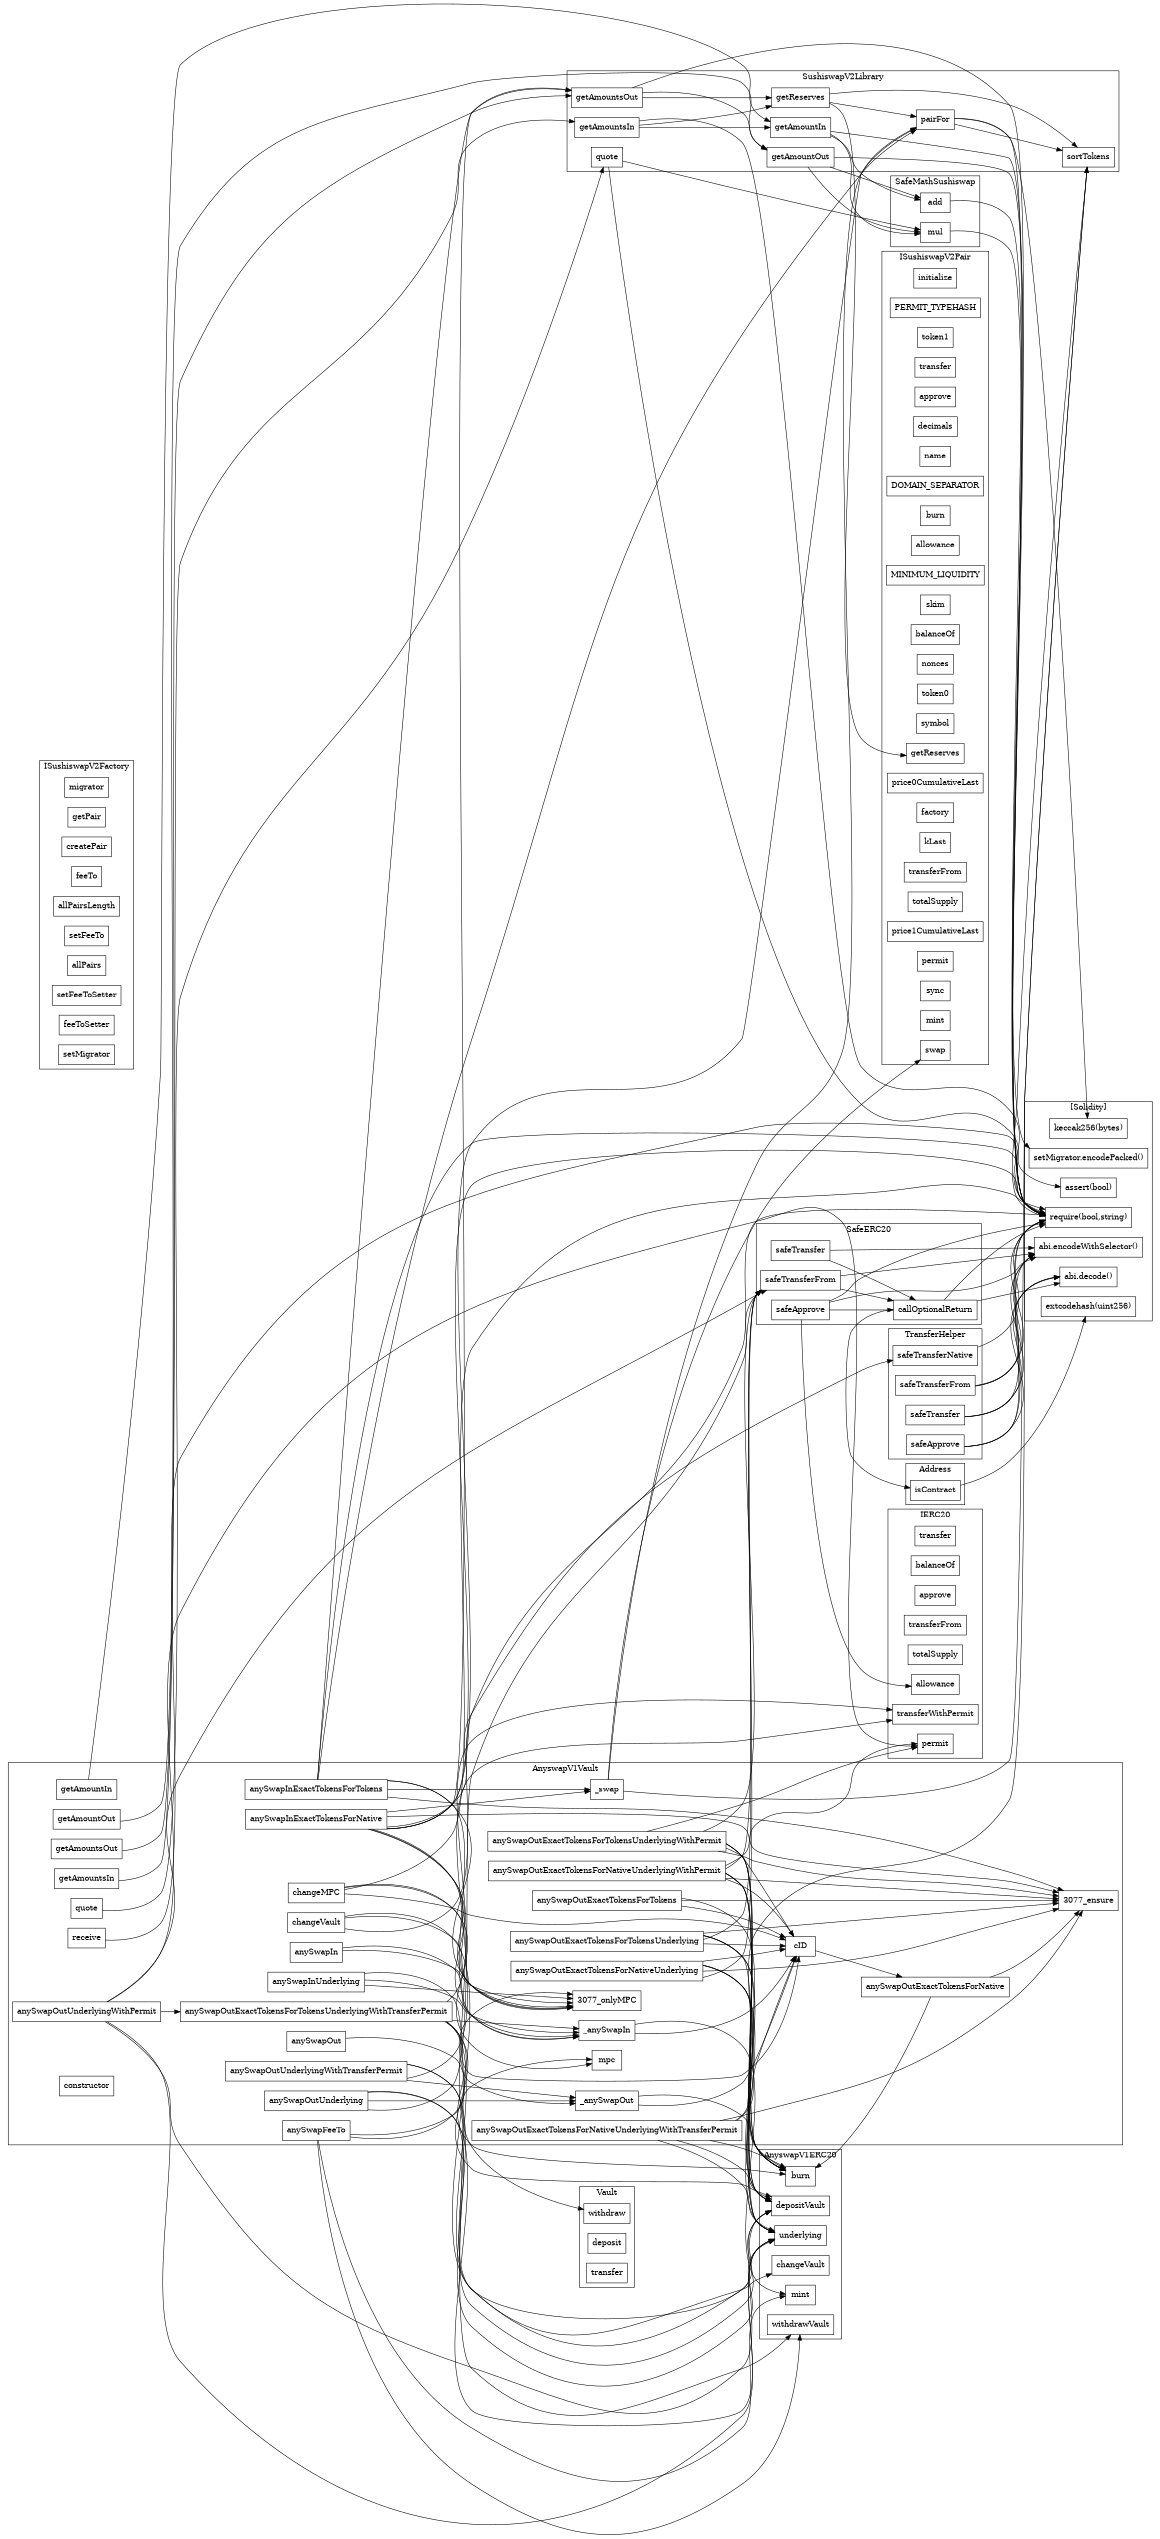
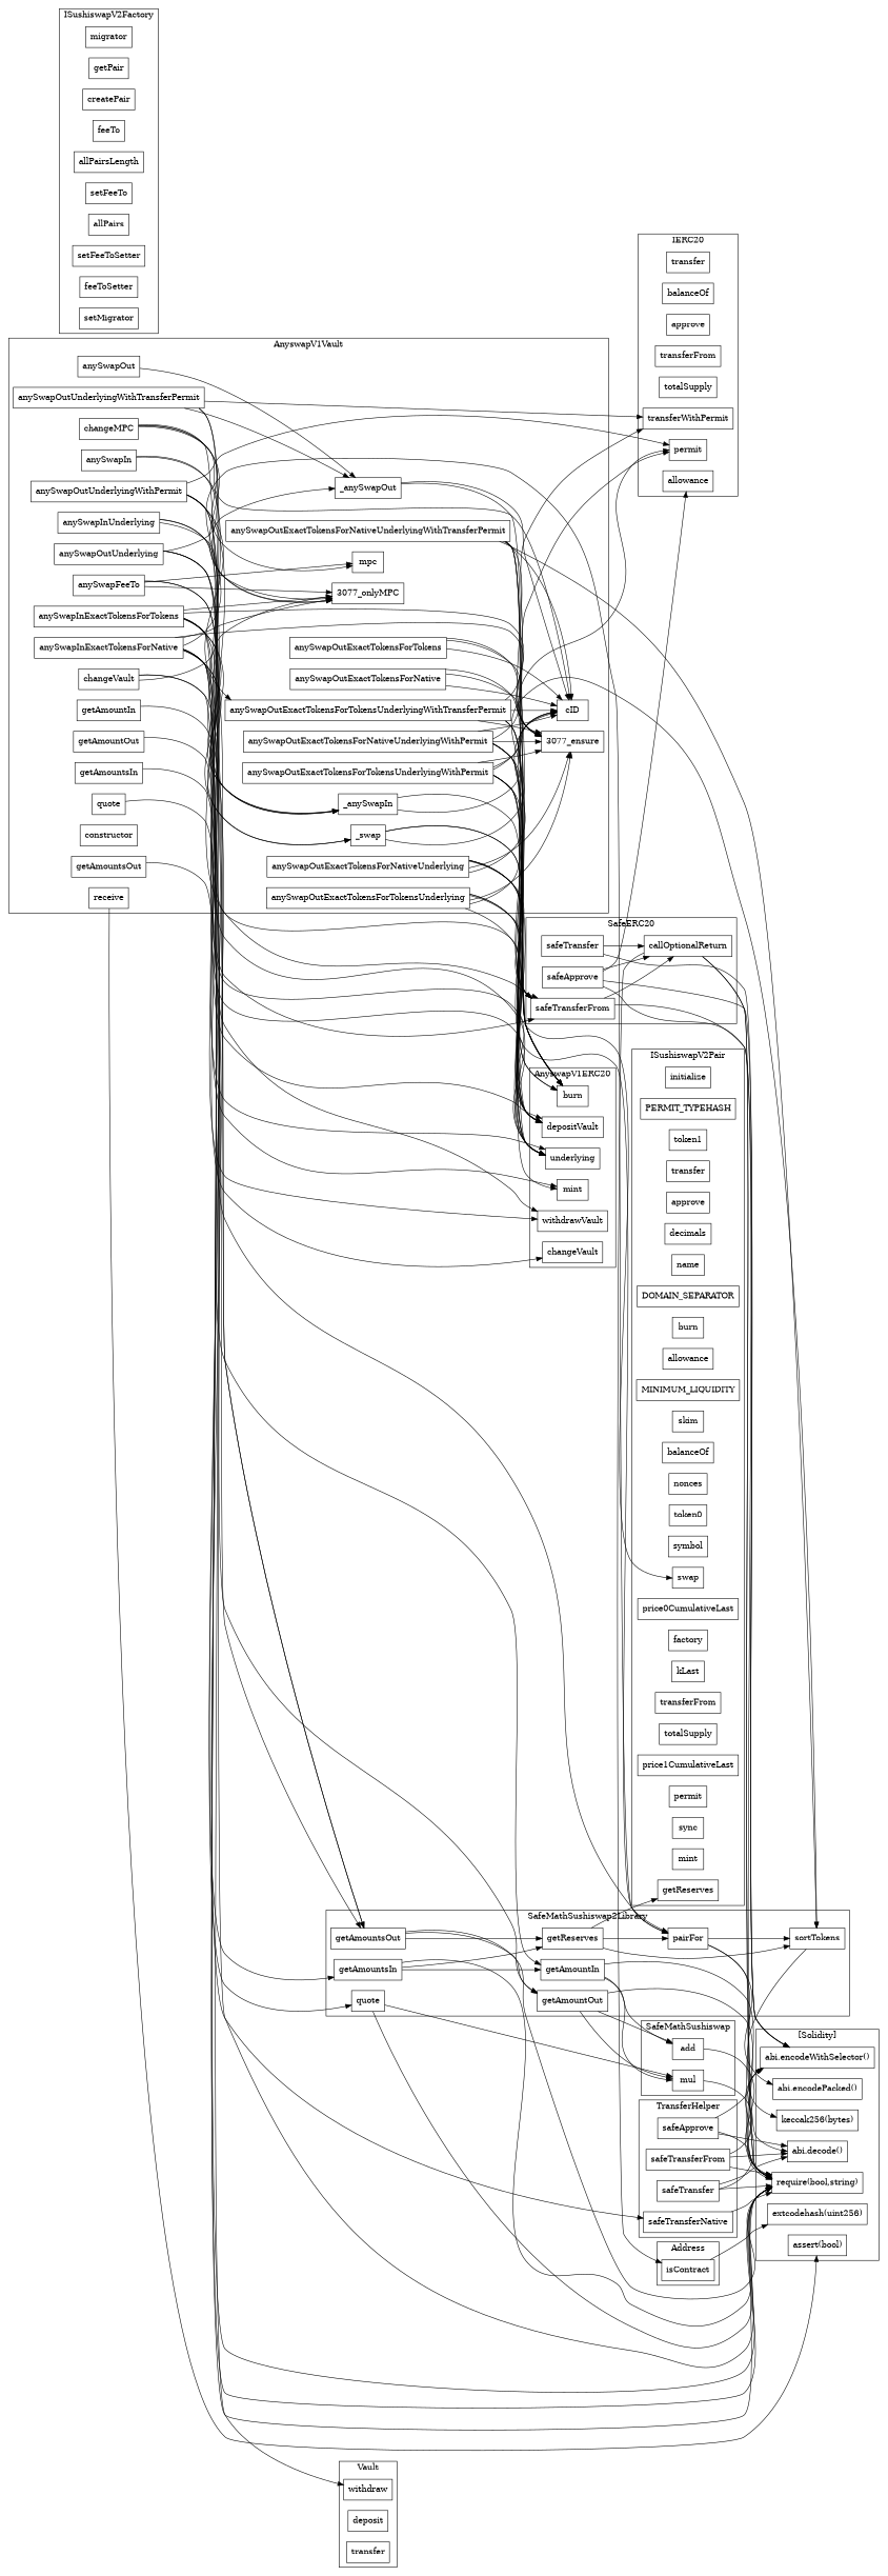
  strict digraph {
    rankdir=LR
    node [shape=box]
    n1 [label=transfer]
    n2 [label=balanceOf]
    n3 [label=approve]
    n4 [label=transferFrom]
    n5 [label=totalSupply]
    n6 [label=allowance]
    n7 [label=transferWithPermit]
    n8 [label=permit]
    n9 [label=anySwapOutExactTokensForTokens]
    n10 [label=cID]
    "3077_ensure"
    n12 [label=_anySwapOut]
    n13 [label=mpc]
    n14 [label=getAmountsIn]
    n15 [label=anySwapOutExactTokensForTokensUnderlying]
    n16 [label=anySwapOutExactTokensForNativeUnderlyingWithPermit]
    n17 [label=anySwapFeeTo]
    "3077_onlyMPC"
    n19 [label=anySwapOutExactTokensForNativeUnderlying]
    n20 [label=anySwapOutExactTokensForTokensUnderlyingWithTransferPermit]
    n21 [label=anySwapOutExactTokensForNativeUnderlyingWithTransferPermit]
    n22 [label=anySwapOutUnderlyingWithTransferPermit]
    n23 [label=_anySwapIn]
    n24 [label=anySwapOut]
    n25 [label=anySwapInExactTokensForTokens]
    n26 [label=_swap]
    n27 [label=getAmountIn]
    n28 [label=anySwapIn]
    n29 [label=getAmountsOut]
    n30 [label=anySwapOutUnderlying]
    n31 [label=quote]
    n32 [label=getAmountOut]
    n33 [label=anySwapOutUnderlyingWithPermit]
    n34 [label=anySwapInUnderlying]
    n35 [label=receive]
    n36 [label=changeMPC]
    n37 [label=constructor]
    n38 [label=changeVault]
    n39 [label=anySwapOutExactTokensForTokensUnderlyingWithPermit]
    n40 [label=anySwapInExactTokensForNative]
    n41 [label=anySwapOutExactTokensForNative]
    n42 [label=withdraw]
    n43 [label=deposit]
    n44 [label=transfer]
    n45 [label=safeApprove]
    n46 [label=safeTransferFrom]
    n47 [label=safeTransfer]
    n48 [label=safeTransferNative]
    n49 [label=initialize]
    n50 [label=PERMIT_TYPEHASH]
    n51 [label=token1]
    n52 [label=transfer]
    n53 [label=approve]
    n54 [label=decimals]
    n55 [label=name]
    n56 [label=DOMAIN_SEPARATOR]
    n57 [label=burn]
    n58 [label=allowance]
    n59 [label=MINIMUM_LIQUIDITY]
    n60 [label=skim]
    n61 [label=balanceOf]
    n62 [label=nonces]
    n63 [label=token0]
    n64 [label=symbol]
    n65 [label=swap]
    n66 [label=price0CumulativeLast]
    n67 [label=factory]
    n68 [label=kLast]
    n69 [label=transferFrom]
    n70 [label=totalSupply]
    n71 [label=price1CumulativeLast]
    n72 [label=permit]
    n73 [label=sync]
    n74 [label=mint]
    n75 [label=getReserves]
    n76 [label=getReserves]
    n77 [label=pairFor]
    n78 [label=sortTokens]
    n79 [label=getAmountsIn]
    n80 [label=getAmountIn]
    n81 [label=getAmountsOut]
    n82 [label=getAmountOut]
    n83 [label=quote]
    n84 [label=safeTransferFrom]
    n85 [label=callOptionalReturn]
    n86 [label=safeTransfer]
    n87 [label=safeApprove]
    n88 [label=migrator]
    n89 [label=getPair]
    n90 [label=createPair]
    n91 [label=feeTo]
    n92 [label=allPairsLength]
    n93 [label=setFeeTo]
    n94 [label=allPairs]
    n95 [label=setFeeToSetter]
    n96 [label=feeToSetter]
    n97 [label=setMigrator]
    n98 [label=add]
    n99 [label=mul]
    n100 [label=underlying]
    n101 [label=withdrawVault]
    n102 [label=depositVault]
    n103 [label=changeVault]
    n104 [label=mint]
    n105 [label=burn]
    n106 [label=isContract]
    "require(bool,string)"
    "assert(bool)"
    "abi.encodeWithSelector()"
    "abi.decode()"
    "keccak256(bytes)"
-   "abi.encodePacked()" [label="setMigrator.encodePacked()"]
+   "abi.encodePacked()"
    "extcodehash(uint256)"
    subgraph cluster_1 {
      label=IERC20
      n1
      n2
      n3
      n4
      n5
      n6
      n7
      n8
    }
    subgraph cluster_2 {
      label=AnyswapV1Vault
      n9
      n10
      "3077_ensure"
      n12
      n13
      n14
      n15
      n16
      n17
      "3077_onlyMPC"
      n19
      n20
      n21
      n22
      n23
      n24
      n25
      n26
      n27
      n28
      n29
      n30
      n31
      n32
      n33
      n34
      n35
      n36
      n37
      n38
      n39
      n40
      n41
    }
    subgraph cluster_3 {
      label=Vault
      n42
      n43
      n44
    }
    subgraph cluster_4 {
      label=TransferHelper
      n45
      n46
      n47
      n48
    }
    subgraph cluster_5 {
      label=ISushiswapV2Pair
      n49
      n50
      n51
      n52
      n53
      n54
      n55
      n56
      n57
      n58
      n59
      n60
      n61
      n62
      n63
      n64
      n65
      n66
      n67
      n68
      n69
      n70
      n71
      n72
      n73
      n74
      n75
    }
    subgraph cluster_6 {
-     label=SushiswapV2Library
+     label=SafeMathSushiswap2Library
      n76
      n77
      n78
      n79
      n80
      n81
      n82
      n83
    }
    subgraph cluster_7 {
      label=SafeERC20
      n84
      n85
      n86
      n87
    }
    subgraph cluster_8 {
      label=ISushiswapV2Factory
      n88
      n89
      n90
      n91
      n92
      n93
      n94
      n95
      n96
      n97
    }
    subgraph cluster_9 {
      label=SafeMathSushiswap
      n98
      n99
    }
    subgraph cluster_10 {
      label=AnyswapV1ERC20
      n100
      n101
      n102
      n103
      n104
      n105
    }
    subgraph cluster_11 {
      label=Address
      n106
    }
    subgraph cluster_12 {
      label="[Solidity]"
      "require(bool,string)"
      "assert(bool)"
      "abi.encodeWithSelector()"
      "abi.decode()"
      "keccak256(bytes)"
      "abi.encodePacked()"
      "extcodehash(uint256)"
    }
    n9 -> n10
    n9 -> "3077_ensure"
    n9 -> n105
    n12 -> n10
    n12 -> n105
    n14 -> n79
    n15 -> n10
    n15 -> "3077_ensure"
    n15 -> n84
    n15 -> n100
    n15 -> n102
    n15 -> n105
    n16 -> n8
    n16 -> n10
    n16 -> "3077_ensure"
    n16 -> n84
    n16 -> n100
    n16 -> n102
    n16 -> n105
    n17 -> n13
    n17 -> "3077_onlyMPC"
    n17 -> n101
    n17 -> n104
    n19 -> n10
    n19 -> "3077_ensure"
    n19 -> n84
    n19 -> n100
    n19 -> n102
    n19 -> n105
    n20 -> n7
    n20 -> n10
-   n20 -> n23
+   n20 -> "3077_ensure"
    n20 -> n100
    n20 -> n102
    n20 -> n105
    n21 -> n10
    n21 -> "3077_ensure"
    n21 -> n78
    n21 -> n100
    n21 -> n102
    n21 -> n105
    n22 -> n7
    n22 -> n12
    n22 -> n100
    n22 -> n102
    n23 -> n10
    n23 -> n104
    n24 -> n12
    n25 -> "3077_ensure"
    n25 -> "3077_onlyMPC"
    n25 -> n23
    n25 -> n26
    n25 -> n77
    n25 -> n81
    n25 -> "require(bool,string)"
    n26 -> n65
    n26 -> n77
    n26 -> n78
    n27 -> n80
    n28 -> "3077_onlyMPC"
    n28 -> n23
    n29 -> n81
    n30 -> n12
    n30 -> n84
    n30 -> n100
    n30 -> n102
    n31 -> n83
    n32 -> n82
    n33 -> n8
    n33 -> n20
    n33 -> n84
    n33 -> n100
    n33 -> n102
    n34 -> "3077_onlyMPC"
    n34 -> n23
    n34 -> n101
    n35 -> "assert(bool)"
    n36 -> n10
    n36 -> n13
    n36 -> "3077_onlyMPC"
    n36 -> "require(bool,string)"
    n38 -> "3077_onlyMPC"
    n38 -> n103
    n38 -> "require(bool,string)"
    n39 -> n8
    n39 -> n10
    n39 -> "3077_ensure"
    n39 -> n84
    n39 -> n100
    n39 -> n102
    n39 -> n105
    n40 -> "3077_ensure"
    n40 -> "3077_onlyMPC"
    n40 -> n23
    n40 -> n26
    n40 -> n42
    n40 -> n48
    n40 -> n77
    n40 -> n81
    n40 -> "require(bool,string)"
-   n10 -> n41
+   n41 -> n10
    n41 -> "3077_ensure"
    n41 -> n105
    n45 -> "require(bool,string)"
    n45 -> "abi.encodeWithSelector()"
    n45 -> "abi.decode()"
    n46 -> "require(bool,string)"
    n46 -> "abi.encodeWithSelector()"
    n46 -> "abi.decode()"
    n47 -> "require(bool,string)"
    n47 -> "abi.encodeWithSelector()"
    n47 -> "abi.decode()"
    n48 -> "require(bool,string)"
    n76 -> n75
    n76 -> n77
    n76 -> n78
    n77 -> n78
    n77 -> "keccak256(bytes)"
    n77 -> "abi.encodePacked()"
    n78 -> "require(bool,string)"
    n79 -> n76
    n79 -> n80
    n79 -> "require(bool,string)"
    n80 -> n98
    n80 -> n99
    n80 -> "require(bool,string)"
    n81 -> n76
    n81 -> n82
    n81 -> "require(bool,string)"
    n82 -> n98
    n82 -> n99
    n82 -> "require(bool,string)"
    n83 -> n99
    n83 -> "require(bool,string)"
    n84 -> n85
    n84 -> "abi.encodeWithSelector()"
    n85 -> n106
    n85 -> "require(bool,string)"
    n85 -> "abi.decode()"
    n86 -> n85
    n86 -> "abi.encodeWithSelector()"
    n87 -> n6
    n87 -> n85
    n87 -> "require(bool,string)"
    n87 -> "abi.encodeWithSelector()"
    n98 -> "require(bool,string)"
    n99 -> "require(bool,string)"
    n106 -> "extcodehash(uint256)"
  }
